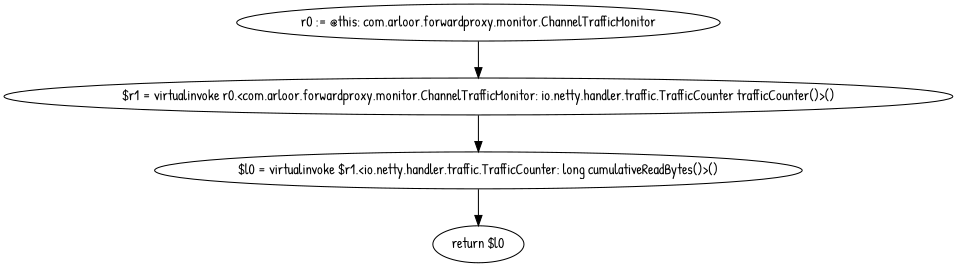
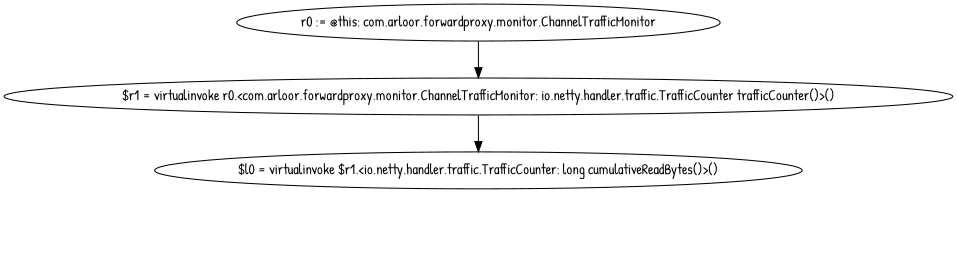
  digraph {
    fontname="Patrick Hand"
    node [fontname="Patrick Hand"]
    edge [fontname="Patrick Hand"]
    "r0 := @this: com.arloor.forwardproxy.monitor.ChannelTrafficMonitor"
    "$r1 = virtualinvoke r0.<com.arloor.forwardproxy.monitor.ChannelTrafficMonitor: io.netty.handler.traffic.TrafficCounter trafficCounter()>()"
    "$l0 = virtualinvoke $r1.<io.netty.handler.traffic.TrafficCounter: long cumulativeReadBytes()>()"
-   "return $l0"
    "r0 := @this: com.arloor.forwardproxy.monitor.ChannelTrafficMonitor" -> "$r1 = virtualinvoke r0.<com.arloor.forwardproxy.monitor.ChannelTrafficMonitor: io.netty.handler.traffic.TrafficCounter trafficCounter()>()"
    "$r1 = virtualinvoke r0.<com.arloor.forwardproxy.monitor.ChannelTrafficMonitor: io.netty.handler.traffic.TrafficCounter trafficCounter()>()" -> "$l0 = virtualinvoke $r1.<io.netty.handler.traffic.TrafficCounter: long cumulativeReadBytes()>()"
-   "$l0 = virtualinvoke $r1.<io.netty.handler.traffic.TrafficCounter: long cumulativeReadBytes()>()" -> "return $l0"
  }
